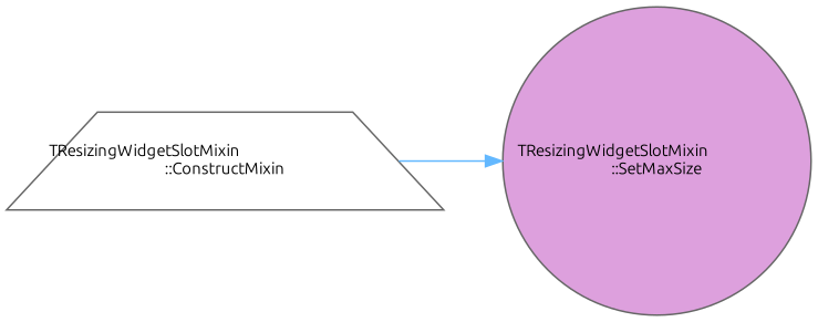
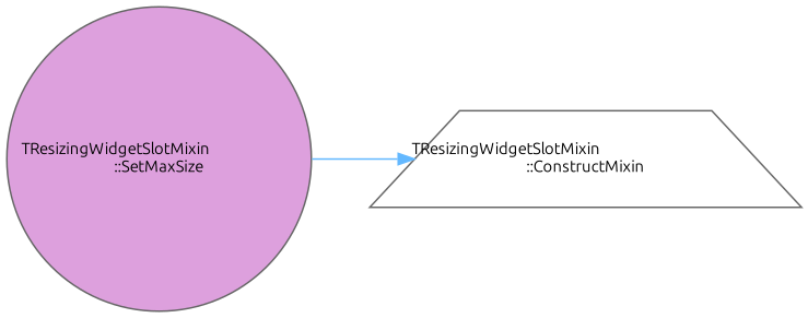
  digraph {
    rankdir=RL
    fontname=Ubuntu
    node [fontname=Ubuntu fontsize=10 style=filled]
    n1 [color=gray40 fillcolor=plum fontcolor=black height=0.2 label="TResizingWidgetSlotMixin\l::SetMaxSize" shape=circle width=0.4]
    n2 [color=grey40 fillcolor=white height=0.2 label="TResizingWidgetSlotMixin\l::ConstructMixin" shape=trapezium width=0.4]
-   n1 -> n2 [color=steelblue1 dir=back fontname=Ubuntu fontsize=10 labelfontname=Helvetica labelfontsize=10 style=solid]
+   n2 -> n1 [color=steelblue1 dir=back fontname=Ubuntu fontsize=10 labelfontname=Helvetica labelfontsize=10 style=solid]
  }
